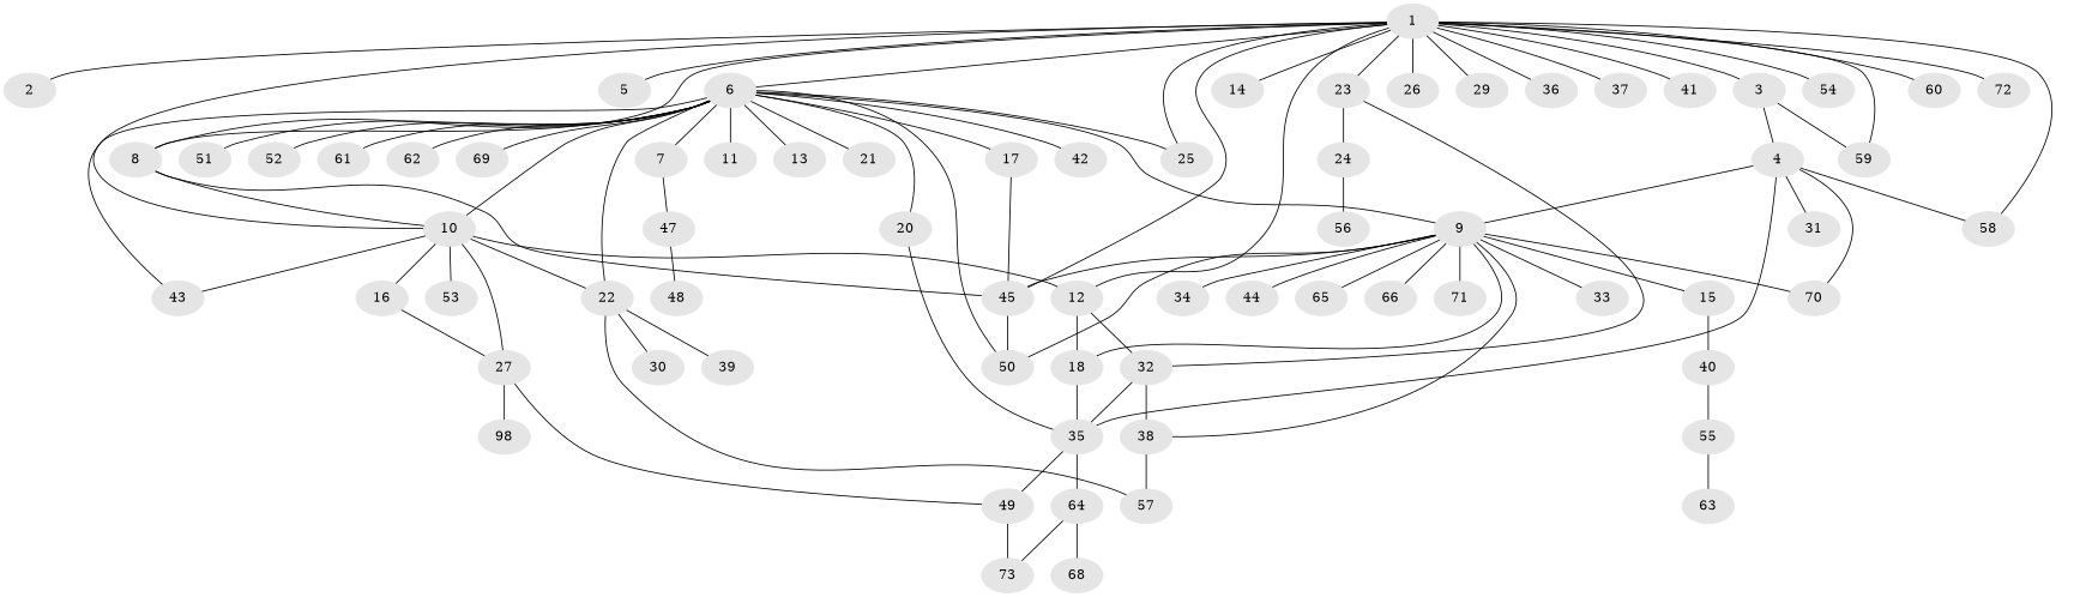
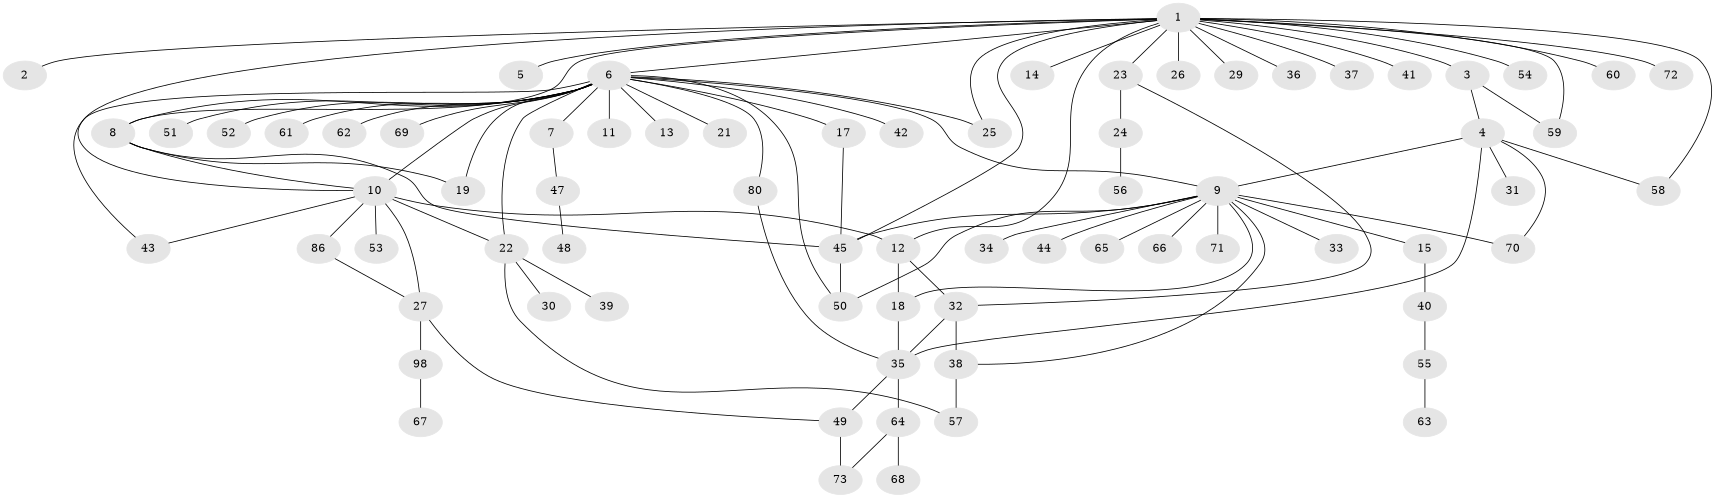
  graph {
    node [color=gray90 style=filled]
    edge [weight=1.0]
    1
    2
    3
    5
    6
    8
    10
    12
    14
    23
    25
    26
    29
    36
    37
    41
    45
    54
    58
    60
    72
    59
    4
    9
    31
    35
    70
    7
    11
    13
    17
-   20
+   19
+   20 [label=80]
    21
    22
    42
    43
    50
    51
    52
    61
    62
    69
-   16
+   16 [label=86]
    27
    53
    18
    32
    24
    15
    33
    34
    38
    44
    65
    66
    71
    49
    64
    47
    30
    39
    57
    48
    40
    n66 [label=98]
    55
    56
+   67
    73
    68
    63
    1 -- 2
    1 -- 3
    1 -- 5
    1 -- 6
    1 -- 8
    1 -- 10
    1 -- 12
    1 -- 14
    1 -- 23
    1 -- 25
    1 -- 26
    1 -- 29
    1 -- 36
    1 -- 37
    1 -- 41
    1 -- 45
    1 -- 54
    1 -- 58
    1 -- 60
    1 -- 72
    1 -- 59
    3 -- 59
    3 -- 4
    6 -- 8
    6 -- 10
    6 -- 25
    6 -- 9
    6 -- 7
    6 -- 11
    6 -- 13
    6 -- 17 [weight=2.0]
+   6 -- 19
    6 -- 20
    6 -- 21
    6 -- 22
    6 -- 42
    6 -- 43
    6 -- 50
    6 -- 51
    6 -- 52
    6 -- 61
    6 -- 62
    6 -- 69
    8 -- 10
    8 -- 45
+   8 -- 19
    10 -- 12
    10 -- 22
    10 -- 43
    10 -- 16
    10 -- 27
    10 -- 53
    12 -- 18
    12 -- 32
    23 -- 32
    23 -- 24
    45 -- 50
    4 -- 58
    4 -- 9
    4 -- 31
    4 -- 35
    4 -- 70
    9 -- 45
    9 -- 70 [weight=2.0]
    9 -- 50
    9 -- 18
    9 -- 15
    9 -- 33
    9 -- 34
    9 -- 38
    9 -- 44
    9 -- 65
    9 -- 66
    9 -- 71
    35 -- 49
    35 -- 64
    7 -- 47
    17 -- 45
    20 -- 35
    22 -- 30
    22 -- 39
    22 -- 57
    16 -- 27
    27 -- 49
    27 -- n66
    18 -- 35
    32 -- 35
    32 -- 38
    24 -- 56
    15 -- 40
    38 -- 57
    49 -- 73
    64 -- 73
    64 -- 68
    47 -- 48
    40 -- 55
+   n66 -- 67
    55 -- 63
  }
